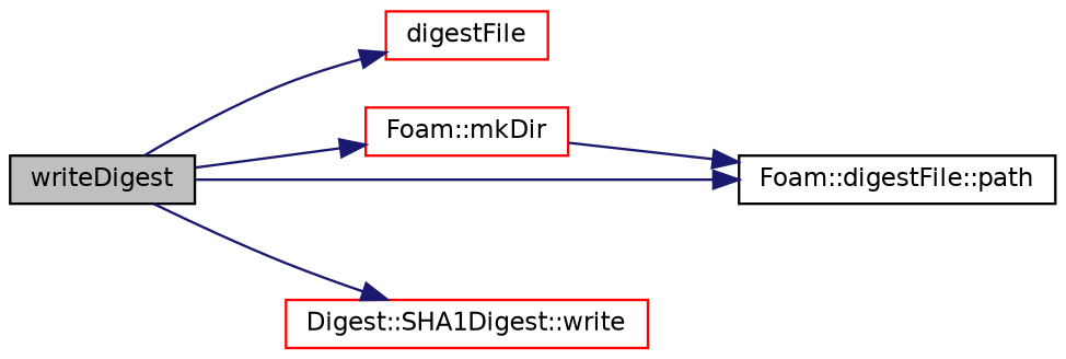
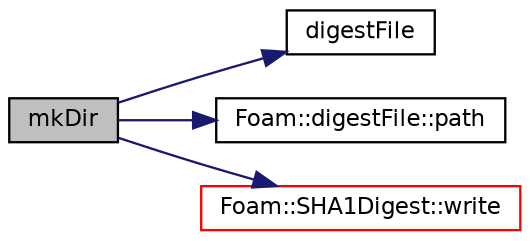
  digraph {
    rankdir=LR
    node [color=black fontname=Helvetica fontsize=10 shape=record]
    edge [color=midnightblue fontname=Helvetica fontsize=10 labelfontname=Helvetica labelfontsize=10 style=solid]
-   n1 [fillcolor=grey75 fontcolor=black height=0.2 label=writeDigest style=filled width=0.4]
-   n2 [color=red height=0.2 label=digestFile width=0.4]
-   n3 [color=red height=0.2 label="Foam::mkDir" width=0.4]
+   n1 [fillcolor=grey75 fontcolor=black height=0.2 label=mkDir style=filled width=0.4]
+   n2 [height=0.2 label=digestFile width=0.4]
    n4 [height=0.2 label="Foam::digestFile::path" width=0.4]
-   n5 [color=red height=0.2 label="Digest::SHA1Digest::write" width=0.4]
+   n5 [color=red height=0.2 label="Foam::SHA1Digest::write" width=0.4]
    n1 -> n2
-   n1 -> n3
    n1 -> n4
    n1 -> n5
-   n3 -> n4
  }
